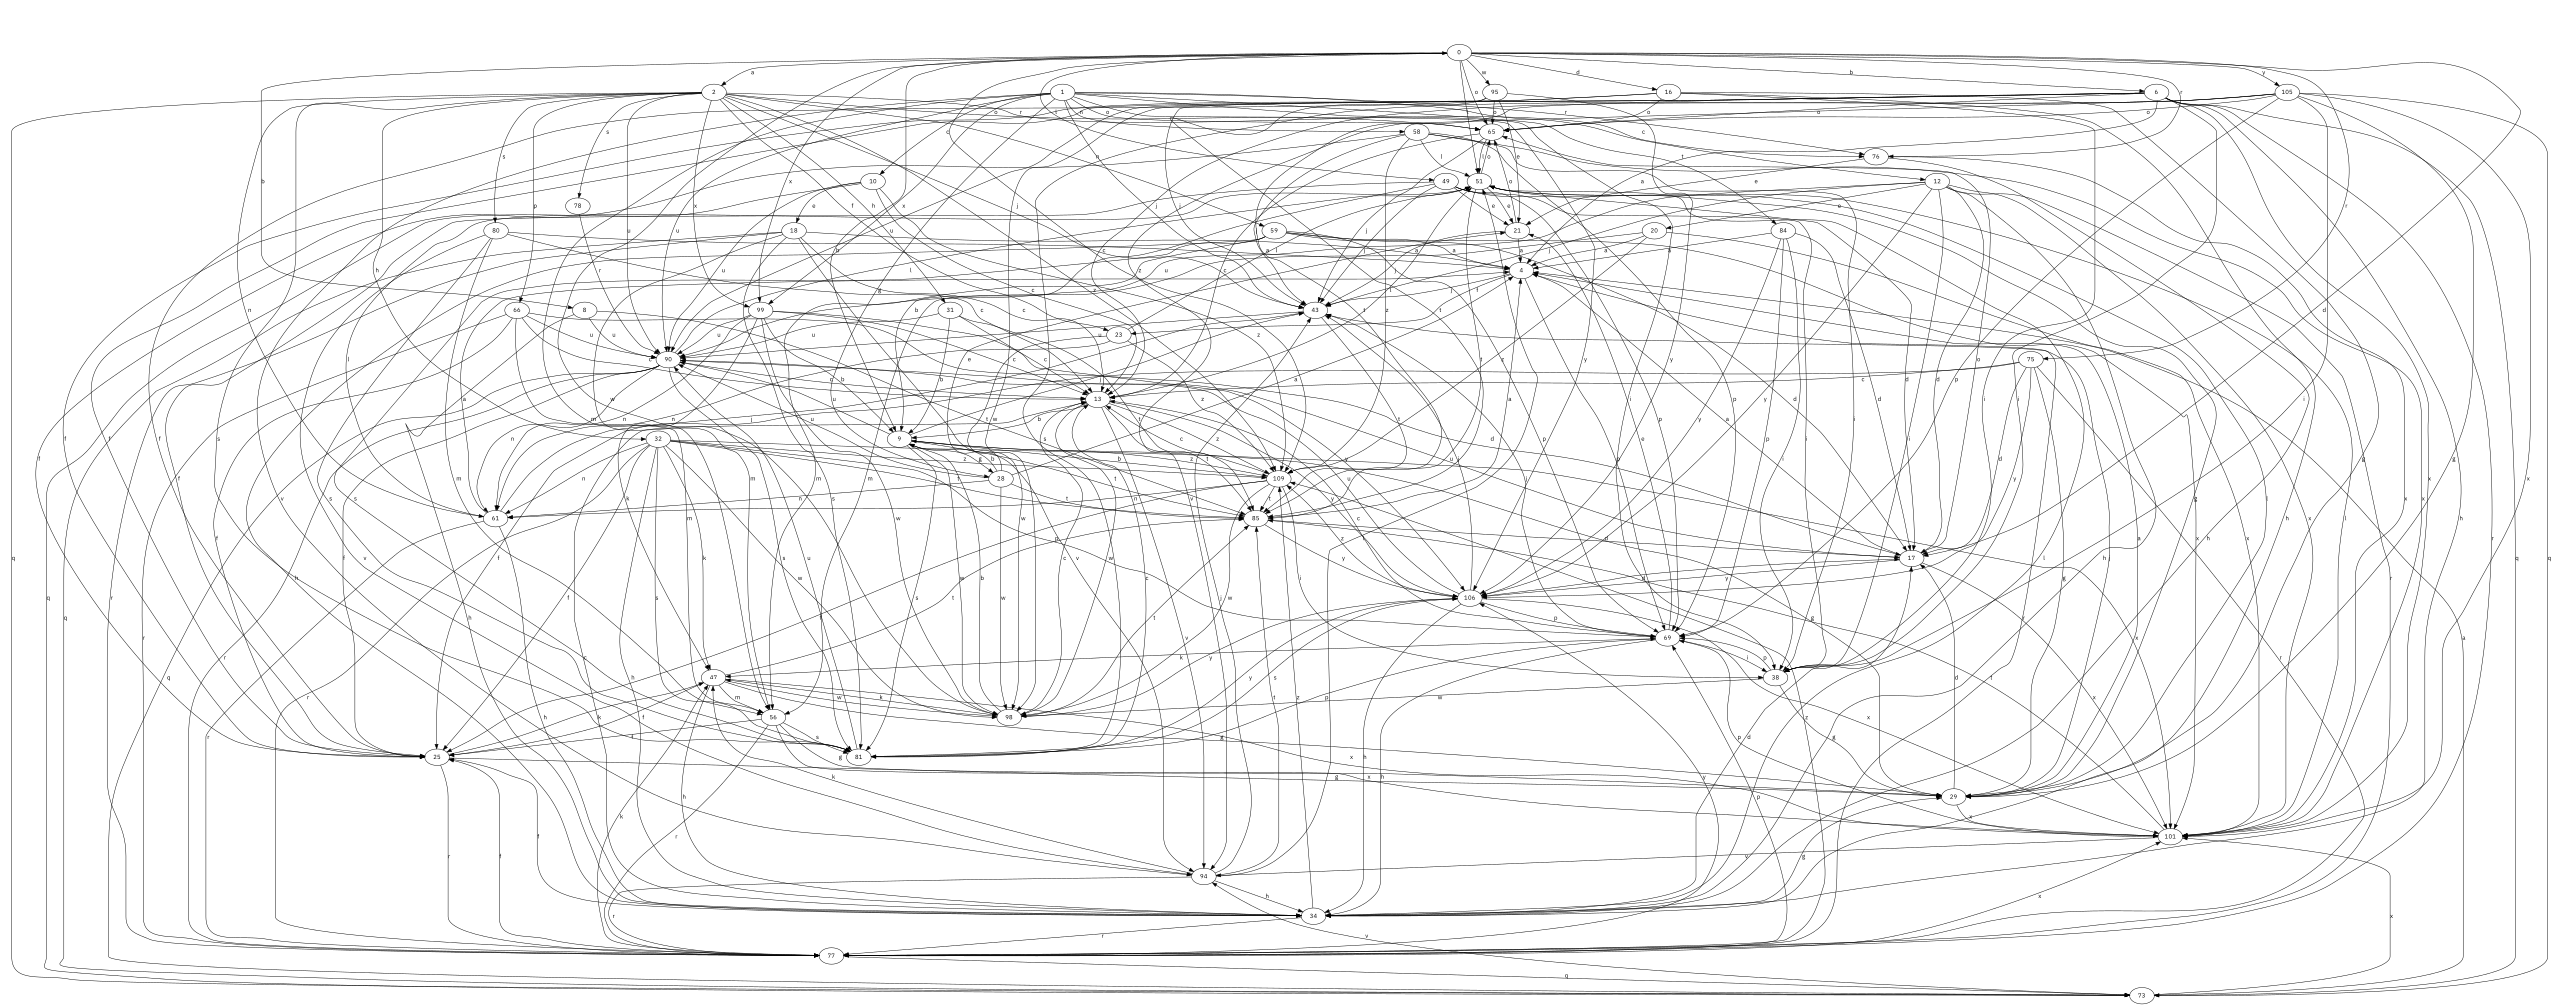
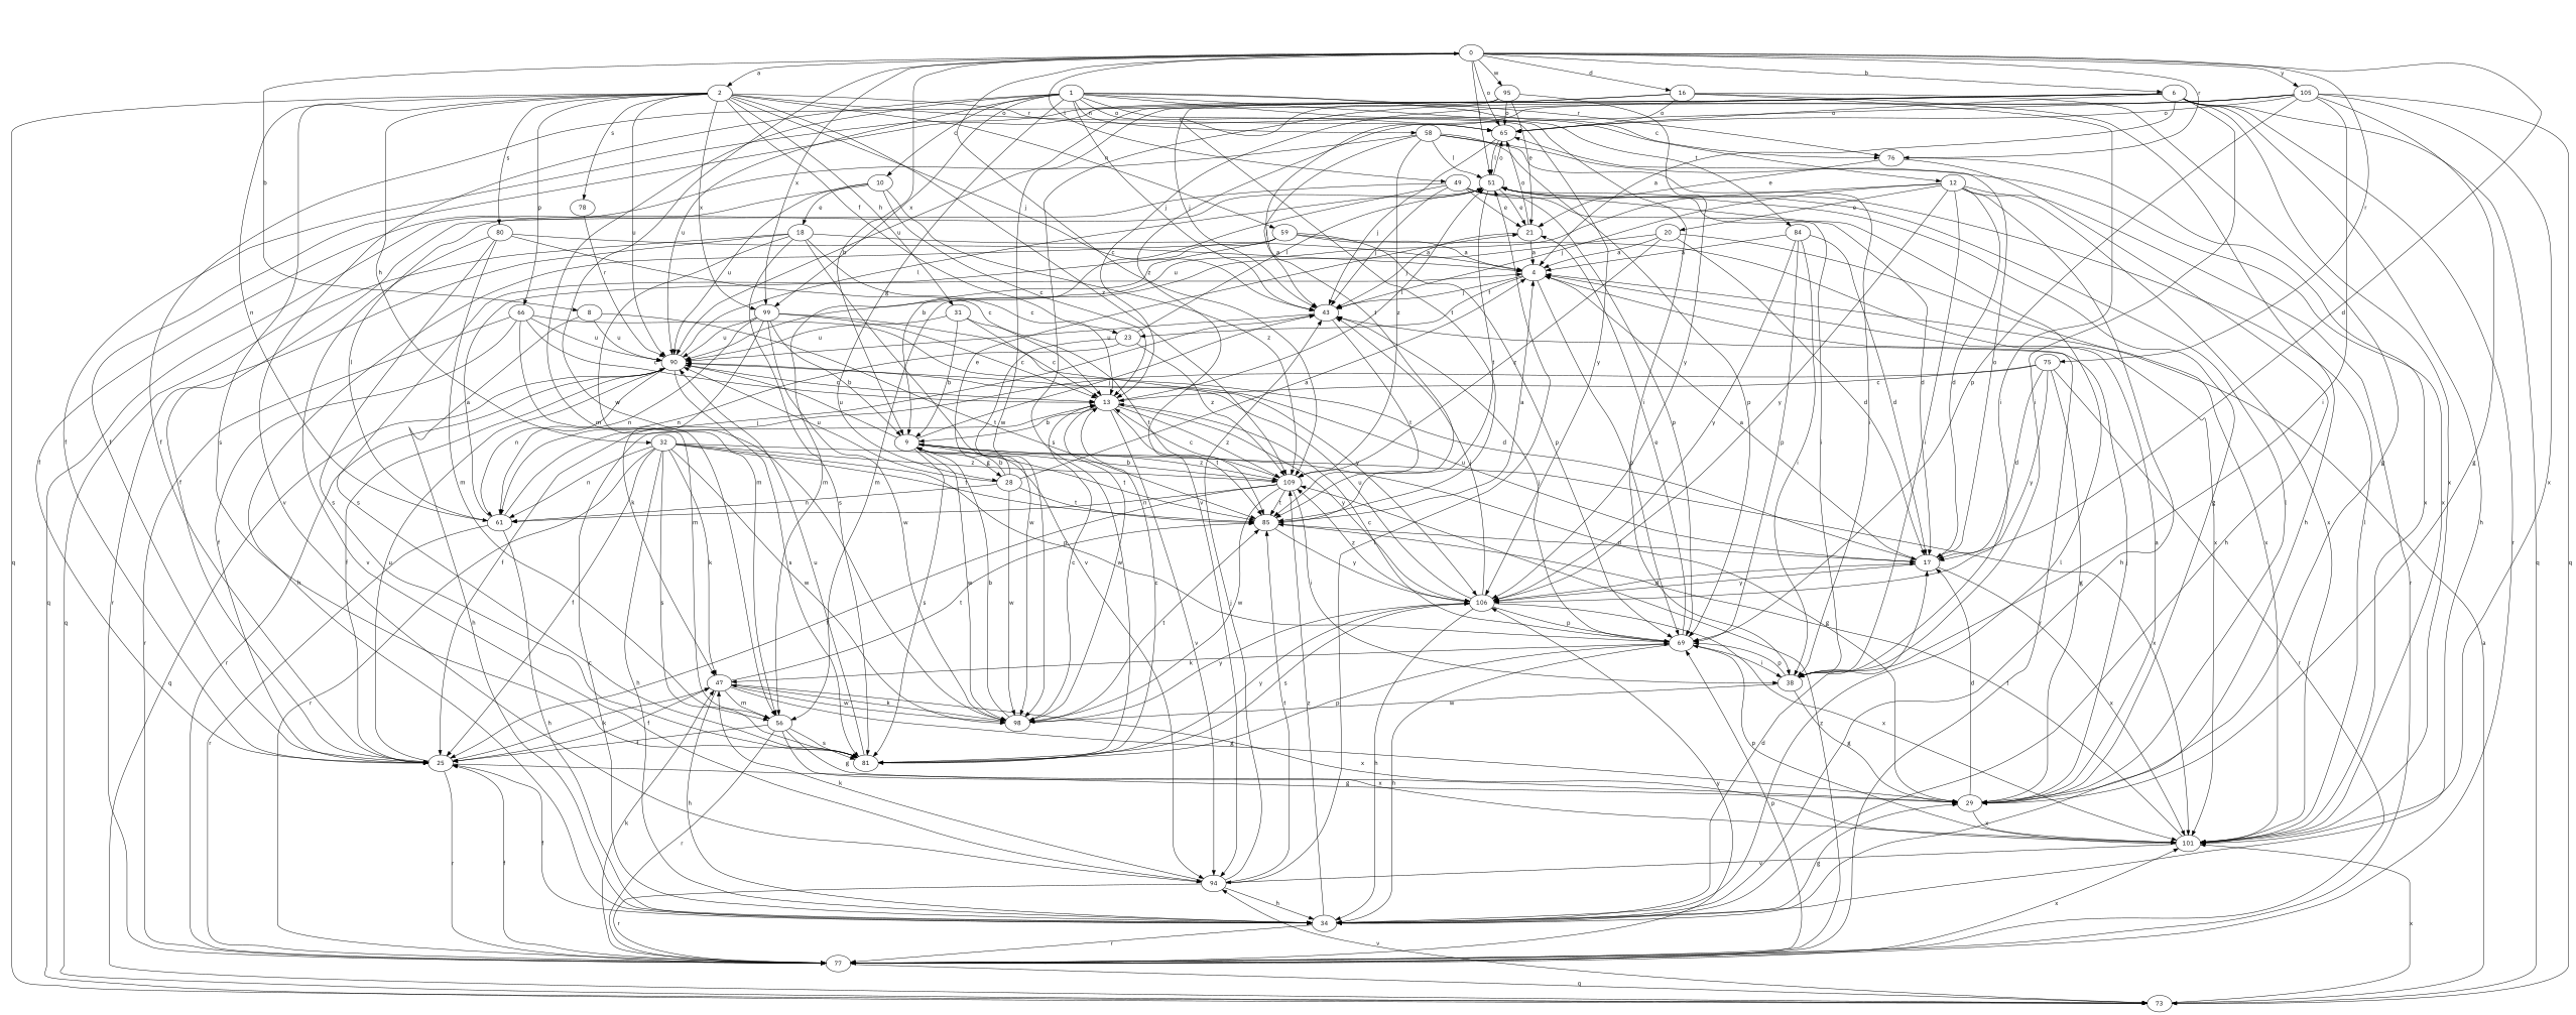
  strict digraph {
    fontname="IBM Plex Sans"
    node [fontname="IBM Plex Sans"]
    edge [fontname="IBM Plex Sans"]
    0
    2
    6
    8
    9
    16
    17
    49
    51
    65
    75
    76
    95
    99
    105
    109
    43
    90
    23
    31
    32
    59
    61
    66
    73
    78
    80
    81
    98
    38
    4
    77
    25
    34
    85
    101
    28
    29
    106
    69
    21
    13
    47
    94
    1
    10
    12
    56
    58
    84
    18
    20
    0 -> 2 [label=a]
    0 -> 6 [label=b]
    0 -> 8 [label=b]
    0 -> 9 [label=b]
    0 -> 16 [label=d]
    0 -> 17 [label=d]
    0 -> 49 [label=l]
    0 -> 51 [label=l]
    0 -> 65 [label=o]
    0 -> 75 [label=r]
    0 -> 76 [label=r]
    0 -> 95 [label=w]
    0 -> 99 [label=x]
    0 -> 105 [label=y]
    0 -> 109 [label=z]
    2 -> 65 [label=o]
    2 -> 76 [label=r]
    2 -> 99 [label=x]
    2 -> 109 [label=z]
    2 -> 43 [label=j]
    2 -> 90 [label=u]
    2 -> 23 [label=f]
    2 -> 31 [label=h]
    2 -> 32 [label=h]
    2 -> 59 [label=n]
    2 -> 61 [label=n]
    2 -> 66 [label=p]
    2 -> 73 [label=q]
    2 -> 78 [label=s]
    2 -> 80 [label=s]
    2 -> 81 [label=s]
    6 -> 65 [label=o]
    6 -> 90 [label=u]
    6 -> 73 [label=q]
    6 -> 98 [label=w]
    6 -> 38 [label=i]
    6 -> 4 [label=a]
    6 -> 77 [label=r]
    6 -> 25 [label=f]
    6 -> 34 [label=h]
    6 -> 85 [label=t]
    6 -> 101 [label=x]
    8 -> 90 [label=u]
    8 -> 34 [label=h]
    8 -> 85 [label=t]
    9 -> 109 [label=z]
    9 -> 43 [label=j]
    9 -> 90 [label=u]
    9 -> 81 [label=s]
    9 -> 98 [label=w]
    9 -> 85 [label=t]
    9 -> 28 [label=g]
    9 -> 29 [label=g]
    16 -> 65 [label=o]
    16 -> 43 [label=j]
    16 -> 38 [label=i]
    16 -> 25 [label=f]
    16 -> 34 [label=h]
    16 -> 29 [label=g]
    17 -> 65 [label=o]
    17 -> 90 [label=u]
    17 -> 4 [label=a]
    17 -> 101 [label=x]
    17 -> 106 [label=y]
    49 -> 9 [label=b]
    49 -> 17 [label=d]
    49 -> 43 [label=j]
    49 -> 38 [label=i]
    49 -> 25 [label=f]
    49 -> 69 [label=p]
    49 -> 21 [label=e]
    51 -> 65 [label=o]
    51 -> 85 [label=t]
    51 -> 29 [label=g]
    51 -> 21 [label=e]
    65 -> 51 [label=l]
    65 -> 43 [label=j]
-   65 -> 13 [label=c]
    75 -> 17 [label=d]
    75 -> 77 [label=r]
    75 -> 25 [label=f]
    75 -> 29 [label=g]
    75 -> 106 [label=y]
    75 -> 13 [label=c]
    76 -> 34 [label=h]
    76 -> 101 [label=x]
    76 -> 21 [label=e]
    95 -> 65 [label=o]
    95 -> 25 [label=f]
    95 -> 85 [label=t]
    95 -> 106 [label=y]
    95 -> 21 [label=e]
    99 -> 9 [label=b]
    99 -> 90 [label=u]
    99 -> 61 [label=n]
    99 -> 98 [label=w]
    99 -> 106 [label=y]
    99 -> 13 [label=c]
    99 -> 47 [label=k]
    105 -> 65 [label=o]
    105 -> 73 [label=q]
    105 -> 81 [label=s]
    105 -> 38 [label=i]
    105 -> 101 [label=x]
    105 -> 29 [label=g]
    105 -> 69 [label=p]
    105 -> 13 [label=c]
    105 -> 94 [label=v]
    109 -> 9 [label=b]
    109 -> 61 [label=n]
    109 -> 98 [label=w]
    109 -> 38 [label=i]
    109 -> 25 [label=f]
    109 -> 85 [label=t]
    109 -> 13 [label=c]
    43 -> 90 [label=u]
    43 -> 85 [label=t]
    90 -> 51 [label=l]
    90 -> 61 [label=n]
    90 -> 73 [label=q]
    90 -> 81 [label=s]
    90 -> 77 [label=r]
    90 -> 25 [label=f]
    90 -> 13 [label=c]
    23 -> 51 [label=l]
    23 -> 109 [label=z]
    23 -> 61 [label=n]
    23 -> 98 [label=w]
    31 -> 9 [label=b]
    31 -> 90 [label=u]
    31 -> 85 [label=t]
    31 -> 13 [label=c]
    32 -> 109 [label=z]
    32 -> 61 [label=n]
    32 -> 81 [label=s]
    32 -> 98 [label=w]
    32 -> 77 [label=r]
    32 -> 25 [label=f]
    32 -> 34 [label=h]
    32 -> 85 [label=t]
    32 -> 101 [label=x]
    32 -> 69 [label=p]
    32 -> 47 [label=k]
-   59 -> 17 [label=d]
+   20 -> 17 [label=d]
    59 -> 81 [label=s]
    59 -> 4 [label=a]
    59 -> 34 [label=h]
    59 -> 101 [label=x]
    59 -> 69 [label=p]
    59 -> 56 [label=m]
    61 -> 51 [label=l]
    61 -> 43 [label=j]
    61 -> 4 [label=a]
    61 -> 77 [label=r]
    61 -> 34 [label=h]
    66 -> 17 [label=d]
    66 -> 90 [label=u]
    66 -> 77 [label=r]
    66 -> 25 [label=f]
    66 -> 13 [label=c]
    66 -> 56 [label=m]
    73 -> 4 [label=a]
    73 -> 101 [label=x]
    73 -> 94 [label=v]
    78 -> 90 [label=r]
    80 -> 81 [label=s]
    80 -> 4 [label=a]
    80 -> 13 [label=c]
    80 -> 94 [label=v]
    80 -> 56 [label=m]
    81 -> 90 [label=u]
    81 -> 106 [label=y]
    81 -> 69 [label=p]
    81 -> 13 [label=c]
    98 -> 0 [label=w]
    98 -> 9 [label=b]
    98 -> 85 [label=t]
    98 -> 106 [label=y]
    98 -> 13 [label=c]
    98 -> 47 [label=k]
    38 -> 98 [label=w]
    38 -> 29 [label=g]
    38 -> 69 [label=p]
    4 -> 43 [label=j]
    4 -> 23 [label=f]
    4 -> 77 [label=r]
    4 -> 69 [label=p]
    77 -> 109 [label=z]
    77 -> 73 [label=q]
    77 -> 25 [label=f]
    77 -> 101 [label=x]
    77 -> 106 [label=y]
    77 -> 69 [label=p]
    77 -> 47 [label=k]
+   25 -> 90 [label=u]
    25 -> 77 [label=r]
    25 -> 29 [label=g]
    25 -> 47 [label=k]
    34 -> 17 [label=d]
    34 -> 51 [label=l]
    34 -> 109 [label=z]
    34 -> 77 [label=r]
    34 -> 25 [label=f]
    34 -> 29 [label=g]
    34 -> 13 [label=c]
    85 -> 17 [label=d]
    85 -> 4 [label=a]
    85 -> 106 [label=y]
    101 -> 51 [label=l]
    101 -> 85 [label=t]
    101 -> 69 [label=p]
    101 -> 94 [label=v]
    28 -> 9 [label=b]
    28 -> 90 [label=u]
    28 -> 61 [label=n]
    28 -> 98 [label=w]
    28 -> 4 [label=a]
    28 -> 85 [label=t]
    28 -> 21 [label=e]
    29 -> 17 [label=d]
    29 -> 51 [label=l]
    29 -> 43 [label=j]
    29 -> 4 [label=a]
    29 -> 101 [label=x]
    106 -> 17 [label=d]
    106 -> 109 [label=z]
    106 -> 43 [label=j]
    106 -> 90 [label=u]
    106 -> 81 [label=s]
    106 -> 34 [label=h]
    106 -> 101 [label=x]
    106 -> 69 [label=p]
    69 -> 43 [label=j]
    69 -> 38 [label=i]
    69 -> 34 [label=h]
    69 -> 21 [label=e]
    69 -> 13 [label=c]
    69 -> 47 [label=k]
    21 -> 65 [label=o]
    21 -> 43 [label=j]
    21 -> 4 [label=a]
    13 -> 9 [label=b]
    13 -> 51 [label=l]
    13 -> 109 [label=z]
    13 -> 98 [label=w]
    13 -> 85 [label=t]
    13 -> 106 [label=y]
    13 -> 94 [label=v]
    47 -> 98 [label=w]
    47 -> 25 [label=f]
    47 -> 34 [label=h]
    47 -> 85 [label=t]
    47 -> 101 [label=x]
    47 -> 29 [label=g]
    47 -> 56 [label=m]
    94 -> 51 [label=l]
    94 -> 43 [label=j]
    94 -> 77 [label=r]
    94 -> 34 [label=h]
    94 -> 85 [label=t]
    94 -> 47 [label=k]
    1 -> 65 [label=o]
    1 -> 76 [label=r]
    1 -> 99 [label=x]
    1 -> 43 [label=j]
    1 -> 90 [label=u]
    1 -> 38 [label=i]
    1 -> 28 [label=g]
    1 -> 106 [label=y]
    1 -> 94 [label=v]
    1 -> 10 [label=c]
    1 -> 12 [label=c]
    1 -> 56 [label=m]
    1 -> 58 [label=n]
    1 -> 84 [label=t]
    10 -> 109 [label=z]
    10 -> 90 [label=u]
    10 -> 73 [label=q]
    10 -> 13 [label=c]
    10 -> 18 [label=e]
    12 -> 17 [label=d]
    12 -> 43 [label=j]
    12 -> 90 [label=u]
    12 -> 38 [label=i]
    12 -> 77 [label=r]
    12 -> 34 [label=h]
    12 -> 101 [label=x]
    12 -> 106 [label=y]
    12 -> 20 [label=e]
    56 -> 81 [label=s]
    56 -> 77 [label=r]
    56 -> 25 [label=f]
    56 -> 101 [label=x]
    56 -> 29 [label=g]
    58 -> 51 [label=l]
    58 -> 109 [label=z]
    58 -> 43 [label=j]
    58 -> 38 [label=i]
    58 -> 25 [label=f]
    58 -> 101 [label=x]
    58 -> 69 [label=p]
    84 -> 17 [label=d]
    84 -> 38 [label=i]
    84 -> 4 [label=a]
    84 -> 106 [label=y]
    84 -> 69 [label=p]
    18 -> 73 [label=q]
    18 -> 81 [label=s]
    18 -> 4 [label=a]
    18 -> 77 [label=r]
    18 -> 13 [label=c]
    18 -> 94 [label=v]
    18 -> 56 [label=m]
    20 -> 109 [label=z]
    20 -> 4 [label=a]
    20 -> 101 [label=x]
    20 -> 56 [label=m]
  }
